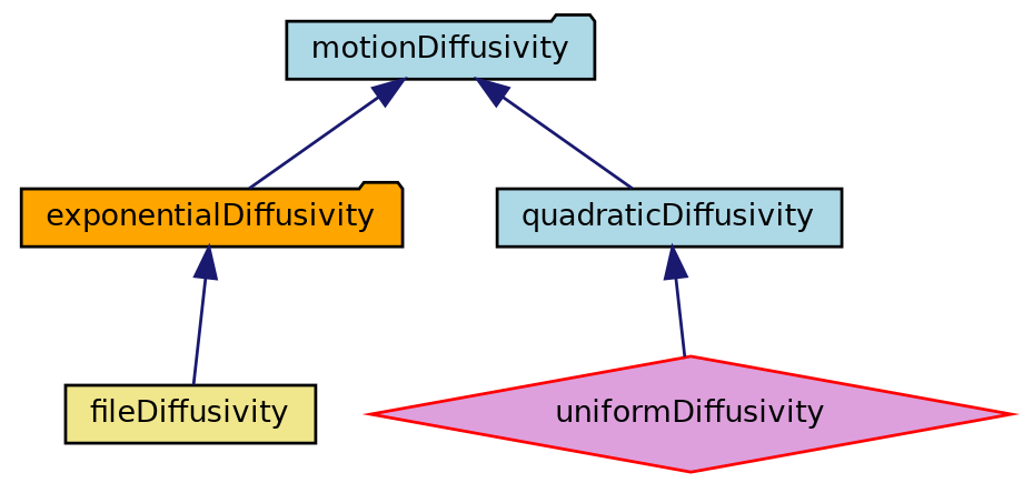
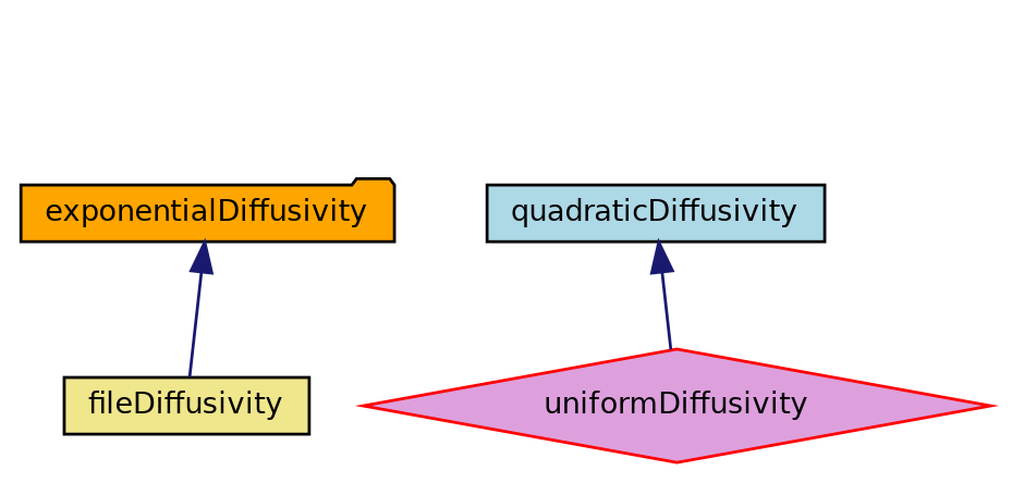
  digraph {
    node [color=black fillcolor=lightblue fontname=Helvetica fontsize=10 shape=folder style=filled]
    edge [color=midnightblue dir=back fontname=Helvetica fontsize=10 labelfontname=Helvetica labelfontsize=10 style=solid]
-   n1 [fontcolor=black height=0.2 label=motionDiffusivity width=0.4]
    n2 [fillcolor=orange height=0.2 label=exponentialDiffusivity width=0.4]
    n3 [height=0.2 label=quadraticDiffusivity shape=box width=0.4]
    n4 [fillcolor=khaki height=0.2 label=fileDiffusivity shape=box width=0.4]
    n5 [color=red fillcolor=plum height=0.2 label=uniformDiffusivity shape=diamond width=0.4]
-   n1 -> n2
-   n1 -> n3
    n2 -> n4
    n3 -> n5
  }
